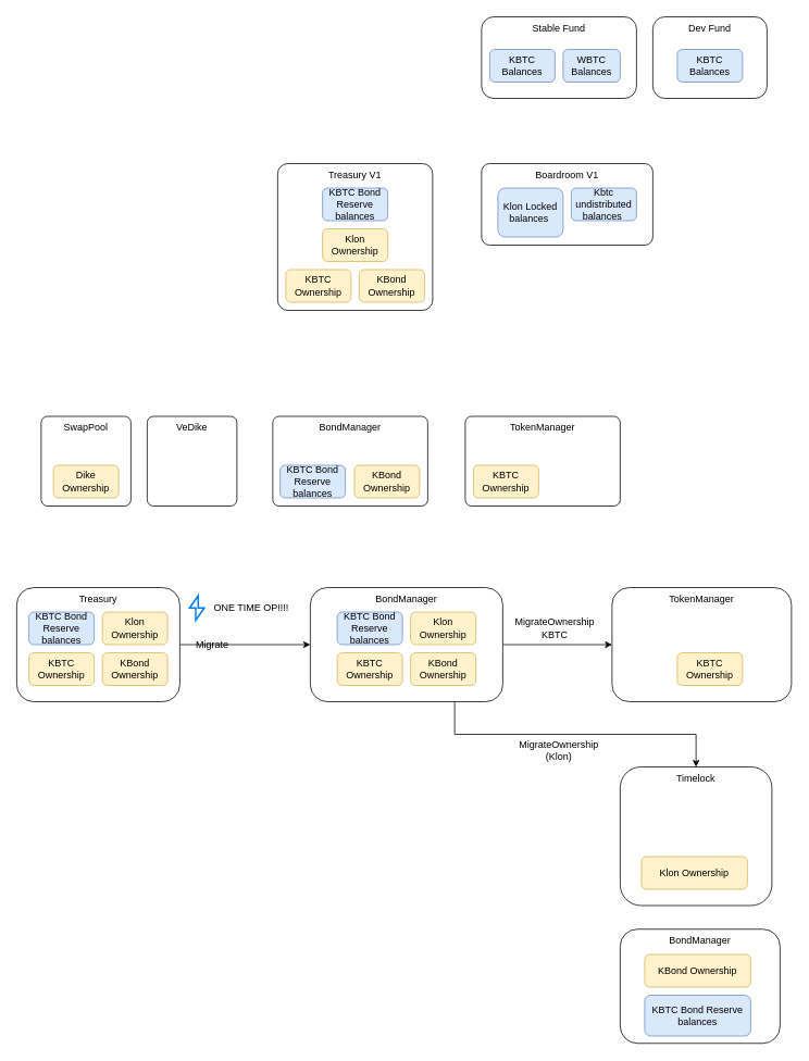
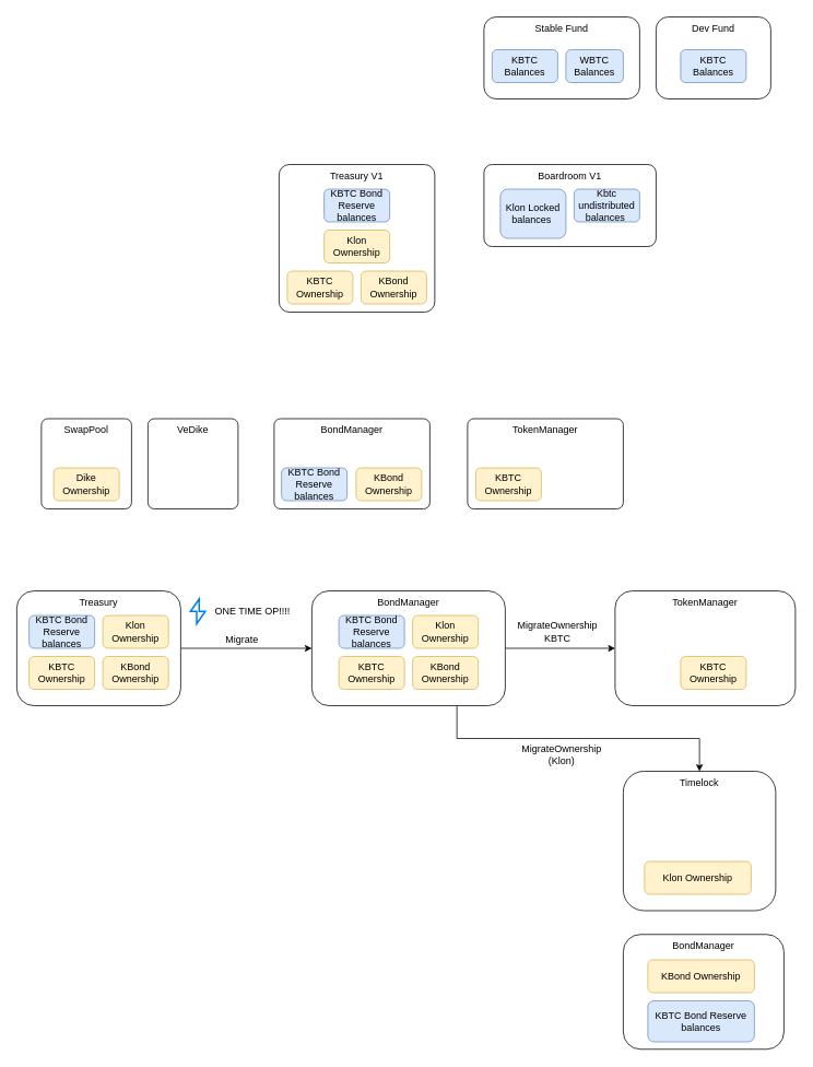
  <mxCell id="0" />
  <mxCell id="1" parent="0" />
  <mxCell id="2" value="Treasury V1" style="rounded=1;whiteSpace=wrap;html=1;verticalAlign=top;arcSize=7;" parent="1" vertex="1"><mxGeometry x="340" y="200" width="190" height="180" as="geometry" /></mxCell>
  <mxCell id="3" value="KBTC Ownership" style="rounded=1;whiteSpace=wrap;html=1;fillColor=#fff2cc;strokeColor=#d6b656;" parent="1" vertex="1"><mxGeometry x="350" y="330" width="80" height="40" as="geometry" /></mxCell>
  <mxCell id="4" value="KBond Ownership" style="rounded=1;whiteSpace=wrap;html=1;fillColor=#fff2cc;strokeColor=#d6b656;" parent="1" vertex="1"><mxGeometry x="440" y="330" width="80" height="40" as="geometry" /></mxCell>
  <mxCell id="5" value="Klon Ownership" style="rounded=1;whiteSpace=wrap;html=1;fillColor=#fff2cc;strokeColor=#d6b656;" parent="1" vertex="1"><mxGeometry x="395" y="280" width="80" height="40" as="geometry" /></mxCell>
  <mxCell id="6" value="KBTC Bond Reserve balances" style="rounded=1;whiteSpace=wrap;html=1;fillColor=#dae8fc;strokeColor=#6c8ebf;" parent="1" vertex="1"><mxGeometry x="395" y="230" width="80" height="40" as="geometry" /></mxCell>
  <mxCell id="7" value="Stable Fund" style="rounded=1;whiteSpace=wrap;html=1;verticalAlign=top;" parent="1" vertex="1"><mxGeometry x="590" y="20" width="190" height="100" as="geometry" /></mxCell>
  <mxCell id="8" value="KBTC Balances" style="rounded=1;whiteSpace=wrap;html=1;fillColor=#dae8fc;strokeColor=#6c8ebf;" parent="1" vertex="1"><mxGeometry x="600" y="60" width="80" height="40" as="geometry" /></mxCell>
  <mxCell id="9" value="WBTC Balances" style="rounded=1;whiteSpace=wrap;html=1;fillColor=#dae8fc;strokeColor=#6c8ebf;" parent="1" vertex="1"><mxGeometry x="690" y="60" width="70" height="40" as="geometry" /></mxCell>
  <mxCell id="10" value="Dev Fund" style="rounded=1;whiteSpace=wrap;html=1;verticalAlign=top;" parent="1" vertex="1"><mxGeometry x="800" y="20" width="140" height="100" as="geometry" /></mxCell>
  <mxCell id="11" value="KBTC Balances" style="rounded=1;whiteSpace=wrap;html=1;fillColor=#dae8fc;strokeColor=#6c8ebf;" parent="1" vertex="1"><mxGeometry x="830" y="60" width="80" height="40" as="geometry" /></mxCell>
  <mxCell id="12" value="Boardroom V1" style="rounded=1;whiteSpace=wrap;html=1;verticalAlign=top;arcSize=10;" parent="1" vertex="1"><mxGeometry x="590" y="200" width="210" height="100" as="geometry" /></mxCell>
  <mxCell id="13" value="Klon Locked balances&amp;nbsp;" style="rounded=1;whiteSpace=wrap;html=1;fillColor=#dae8fc;strokeColor=#6c8ebf;" parent="1" vertex="1"><mxGeometry x="610" y="230" width="80" height="60" as="geometry" /></mxCell>
  <mxCell id="14" value="Kbtc undistributed balances&amp;nbsp;" style="rounded=1;whiteSpace=wrap;html=1;fillColor=#dae8fc;strokeColor=#6c8ebf;" parent="1" vertex="1"><mxGeometry x="700" y="230" width="80" height="40" as="geometry" /></mxCell>
  <mxCell id="15" value="BondManager" style="rounded=1;whiteSpace=wrap;html=1;verticalAlign=top;arcSize=7;" parent="1" vertex="1"><mxGeometry x="334" y="510" width="190" height="110" as="geometry" /></mxCell>
  <mxCell id="16" value="KBond Ownership" style="rounded=1;whiteSpace=wrap;html=1;fillColor=#fff2cc;strokeColor=#d6b656;" parent="1" vertex="1"><mxGeometry x="434" y="570" width="80" height="40" as="geometry" /></mxCell>
  <mxCell id="17" value="KBTC Bond Reserve balances" style="rounded=1;whiteSpace=wrap;html=1;fillColor=#dae8fc;strokeColor=#6c8ebf;" parent="1" vertex="1"><mxGeometry x="343" y="570" width="80" height="40" as="geometry" /></mxCell>
  <mxCell id="18" value="TokenManager" style="rounded=1;whiteSpace=wrap;html=1;verticalAlign=top;arcSize=7;" parent="1" vertex="1"><mxGeometry x="570" y="510" width="190" height="110" as="geometry" /></mxCell>
  <mxCell id="19" value="KBTC Ownership" style="rounded=1;whiteSpace=wrap;html=1;fillColor=#fff2cc;strokeColor=#d6b656;" parent="1" vertex="1"><mxGeometry x="580" y="570" width="80" height="40" as="geometry" /></mxCell>
  <mxCell id="20" value="SwapPool" style="rounded=1;whiteSpace=wrap;html=1;verticalAlign=top;arcSize=7;" parent="1" vertex="1"><mxGeometry x="50" y="510" width="110" height="110" as="geometry" /></mxCell>
  <mxCell id="21" value="Dike Ownership" style="rounded=1;whiteSpace=wrap;html=1;fillColor=#fff2cc;strokeColor=#d6b656;" parent="1" vertex="1"><mxGeometry x="65" y="570" width="80" height="40" as="geometry" /></mxCell>
  <mxCell id="22" value="VeDike" style="rounded=1;whiteSpace=wrap;html=1;verticalAlign=top;arcSize=7;" parent="1" vertex="1"><mxGeometry x="180" y="510" width="110" height="110" as="geometry" /></mxCell>
  <mxCell id="23" value="" style="edgeStyle=orthogonalEdgeStyle;rounded=0;orthogonalLoop=1;jettySize=auto;html=1;" parent="1" source="24" target="27" edge="1"><mxGeometry relative="1" as="geometry" /></mxCell>
  <mxCell id="24" value="Treasury" style="rounded=1;whiteSpace=wrap;html=1;verticalAlign=top;" parent="1" vertex="1"><mxGeometry x="20" y="720" width="200" height="140" as="geometry" /></mxCell>
  <mxCell id="25" value="" style="edgeStyle=orthogonalEdgeStyle;rounded=0;orthogonalLoop=1;jettySize=auto;html=1;" parent="1" source="27" target="29" edge="1"><mxGeometry relative="1" as="geometry" /></mxCell>
  <mxCell id="26" value="" style="edgeStyle=orthogonalEdgeStyle;rounded=0;orthogonalLoop=1;jettySize=auto;html=1;exitX=0.75;exitY=1;exitDx=0;exitDy=0;" parent="1" source="27" target="41" edge="1"><mxGeometry relative="1" as="geometry" /></mxCell>
  <mxCell id="27" value="BondManager" style="rounded=1;whiteSpace=wrap;html=1;verticalAlign=top;" parent="1" vertex="1"><mxGeometry x="380" y="720" width="236" height="140" as="geometry" /></mxCell>
- <mxCell id="28" value="Migrate" style="text;html=1;strokeColor=none;fillColor=none;align=center;verticalAlign=middle;whiteSpace=wrap;rounded=0;" parent="1" vertex="1"><mxGeometry x="240" y="780" width="40" height="20" as="geometry" /></mxCell>
+ <mxCell id="28" value="Migrate" style="text;html=1;strokeColor=none;fillColor=none;align=center;verticalAlign=middle;whiteSpace=wrap;rounded=0;" parent="1" vertex="1"><mxGeometry x="275" y="770" width="40" height="20" as="geometry" /></mxCell>
  <mxCell id="29" value="TokenManager" style="rounded=1;whiteSpace=wrap;html=1;verticalAlign=top;align=center;" parent="1" vertex="1"><mxGeometry x="750" y="720" width="220" height="140" as="geometry" /></mxCell>
  <mxCell id="30" value="KBTC Ownership" style="rounded=1;whiteSpace=wrap;html=1;fillColor=#fff2cc;strokeColor=#d6b656;" parent="1" vertex="1"><mxGeometry x="35" y="800" width="80" height="40" as="geometry" /></mxCell>
  <mxCell id="31" value="KBond Ownership" style="rounded=1;whiteSpace=wrap;html=1;fillColor=#fff2cc;strokeColor=#d6b656;" parent="1" vertex="1"><mxGeometry x="125" y="800" width="80" height="40" as="geometry" /></mxCell>
  <mxCell id="32" value="Klon Ownership" style="rounded=1;whiteSpace=wrap;html=1;fillColor=#fff2cc;strokeColor=#d6b656;" parent="1" vertex="1"><mxGeometry x="125" y="750" width="80" height="40" as="geometry" /></mxCell>
  <mxCell id="33" value="KBTC Ownership" style="rounded=1;whiteSpace=wrap;html=1;fillColor=#fff2cc;strokeColor=#d6b656;" parent="1" vertex="1"><mxGeometry x="413" y="800" width="80" height="40" as="geometry" /></mxCell>
  <mxCell id="34" value="KBond Ownership" style="rounded=1;whiteSpace=wrap;html=1;fillColor=#fff2cc;strokeColor=#d6b656;" parent="1" vertex="1"><mxGeometry x="503" y="800" width="80" height="40" as="geometry" /></mxCell>
  <mxCell id="35" value="Klon Ownership" style="rounded=1;whiteSpace=wrap;html=1;fillColor=#fff2cc;strokeColor=#d6b656;" parent="1" vertex="1"><mxGeometry x="503" y="750" width="80" height="40" as="geometry" /></mxCell>
  <mxCell id="36" value="KBTC Bond Reserve balances" style="rounded=1;whiteSpace=wrap;html=1;fillColor=#dae8fc;strokeColor=#6c8ebf;" parent="1" vertex="1"><mxGeometry x="35" y="750" width="80" height="40" as="geometry" /></mxCell>
  <mxCell id="37" value="KBTC Bond Reserve balances" style="rounded=1;whiteSpace=wrap;html=1;fillColor=#dae8fc;strokeColor=#6c8ebf;" parent="1" vertex="1"><mxGeometry x="413" y="750" width="80" height="40" as="geometry" /></mxCell>
  <mxCell id="38" value="" style="html=1;verticalLabelPosition=bottom;align=center;labelBackgroundColor=#ffffff;verticalAlign=top;strokeWidth=2;strokeColor=#0080F0;shadow=0;dashed=0;shape=mxgraph.ios7.icons.flash;" parent="1" vertex="1"><mxGeometry x="232" y="730" width="18" height="30" as="geometry" /></mxCell>
  <mxCell id="39" value="ONE TIME OP!!!!" style="text;html=1;strokeColor=none;fillColor=none;align=left;verticalAlign=middle;whiteSpace=wrap;rounded=0;" parent="1" vertex="1"><mxGeometry x="260" y="735" width="140" height="20" as="geometry" /></mxCell>
  <mxCell id="40" value="MigrateOwnership&lt;br&gt;KBTC" style="text;html=1;strokeColor=none;fillColor=none;align=center;verticalAlign=middle;whiteSpace=wrap;rounded=0;" parent="1" vertex="1"><mxGeometry x="660" y="760" width="40" height="20" as="geometry" /></mxCell>
  <mxCell id="41" value="Timelock" style="rounded=1;whiteSpace=wrap;html=1;verticalAlign=top;" parent="1" vertex="1"><mxGeometry x="760" y="940" width="186" height="170" as="geometry" /></mxCell>
  <mxCell id="42" value="Klon Ownership" style="rounded=1;whiteSpace=wrap;html=1;fillColor=#fff2cc;strokeColor=#d6b656;" parent="1" vertex="1"><mxGeometry x="786" y="1050" width="130" height="40" as="geometry" /></mxCell>
  <mxCell id="43" value="MigrateOwnership (Klon)" style="text;html=1;strokeColor=none;fillColor=none;align=center;verticalAlign=middle;whiteSpace=wrap;rounded=0;" parent="1" vertex="1"><mxGeometry x="665" y="910" width="40" height="20" as="geometry" /></mxCell>
  <mxCell id="44" value="KBTC Ownership" style="rounded=1;whiteSpace=wrap;html=1;fillColor=#fff2cc;strokeColor=#d6b656;" parent="1" vertex="1"><mxGeometry x="830" y="800" width="80" height="40" as="geometry" /></mxCell>
  <mxCell id="45" value="BondManager" style="rounded=1;whiteSpace=wrap;html=1;verticalAlign=top;" parent="1" vertex="1"><mxGeometry x="760" y="1139" width="196" height="140" as="geometry" /></mxCell>
  <mxCell id="46" value="KBond Ownership" style="rounded=1;whiteSpace=wrap;html=1;fillColor=#fff2cc;strokeColor=#d6b656;" parent="1" vertex="1"><mxGeometry x="790" y="1170" width="130" height="40" as="geometry" /></mxCell>
  <mxCell id="47" value="KBTC Bond Reserve balances" style="rounded=1;whiteSpace=wrap;html=1;fillColor=#dae8fc;strokeColor=#6c8ebf;" parent="1" vertex="1"><mxGeometry x="790" y="1220" width="130" height="50" as="geometry" /></mxCell>
